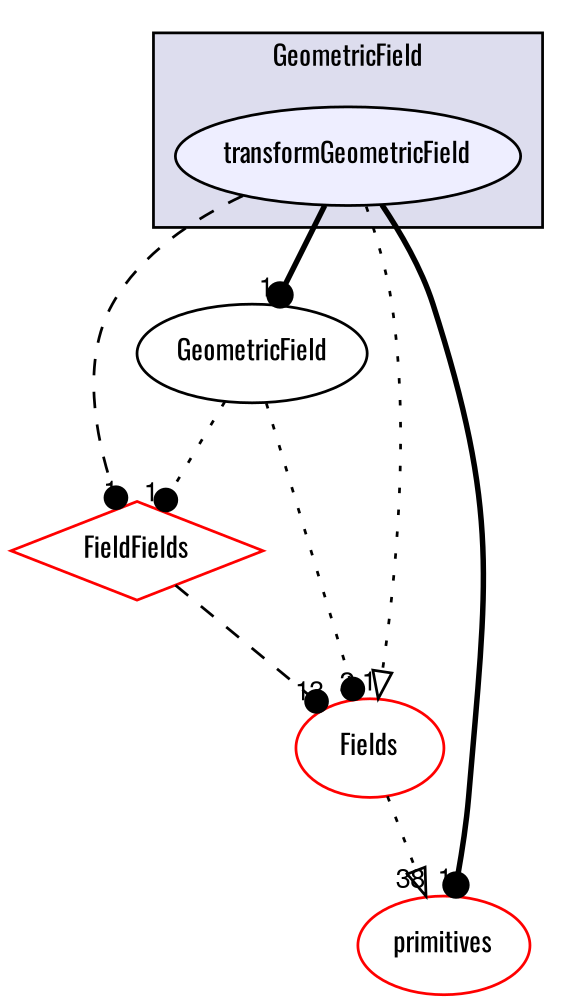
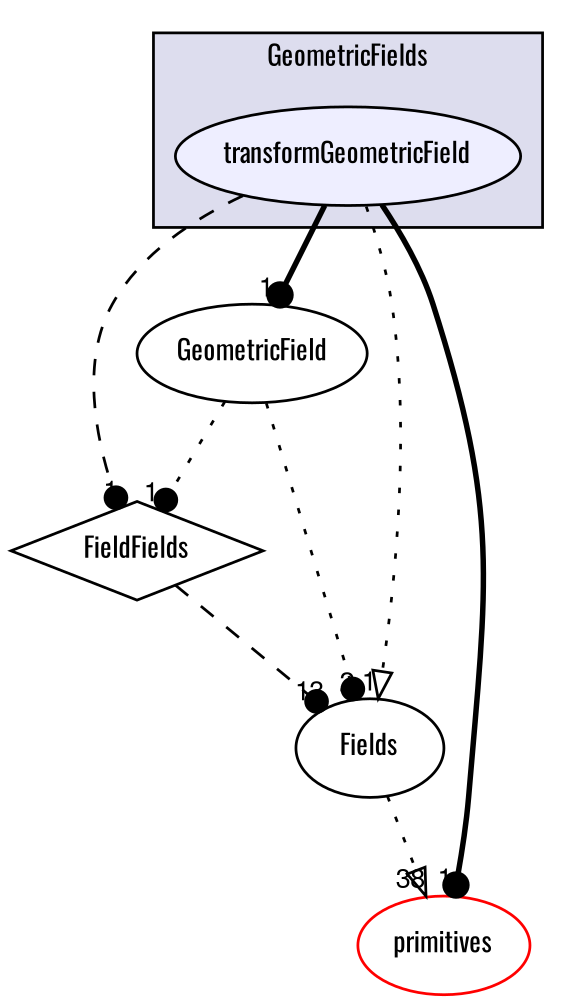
  digraph {
    compound=true
    fontname=Oswald
    node [fontname=Oswald fontsize=10 shape=ellipse color=red]
    edge [arrowhead=dot fontname=Oswald headlabel=1 labeldistance=1.5 labelfontname=FreeSans labelfontsize=10 style=dotted]
    n1 [fillcolor="#eeeeff" label=transformGeometricField pencolor=black style=filled color=""]
-   n2 [label=Fields]
-   n3 [label=FieldFields shape=diamond]
+   n2 [color=black label=Fields]
+   n3 [color=black label=FieldFields shape=diamond]
    n4 [label=primitives]
    n5 [label=GeometricField color=""]
    subgraph cluster_1 {
      bgcolor="#ddddee"
      fontsize=10
-     label=GeometricField
+     label=GeometricFields
      pencolor=black
      n1
    }
    n1 -> n2 [arrowhead=onormal]
    n1 -> n3 [style=dashed]
    n1 -> n4 [style=bold]
    n1 -> n5 [style=bold]
    n2 -> n4 [arrowhead=onormal headlabel=38]
    n3 -> n2 [headlabel=13 style=dashed]
    n5 -> n2 [headlabel=2]
    n5 -> n3
  }
